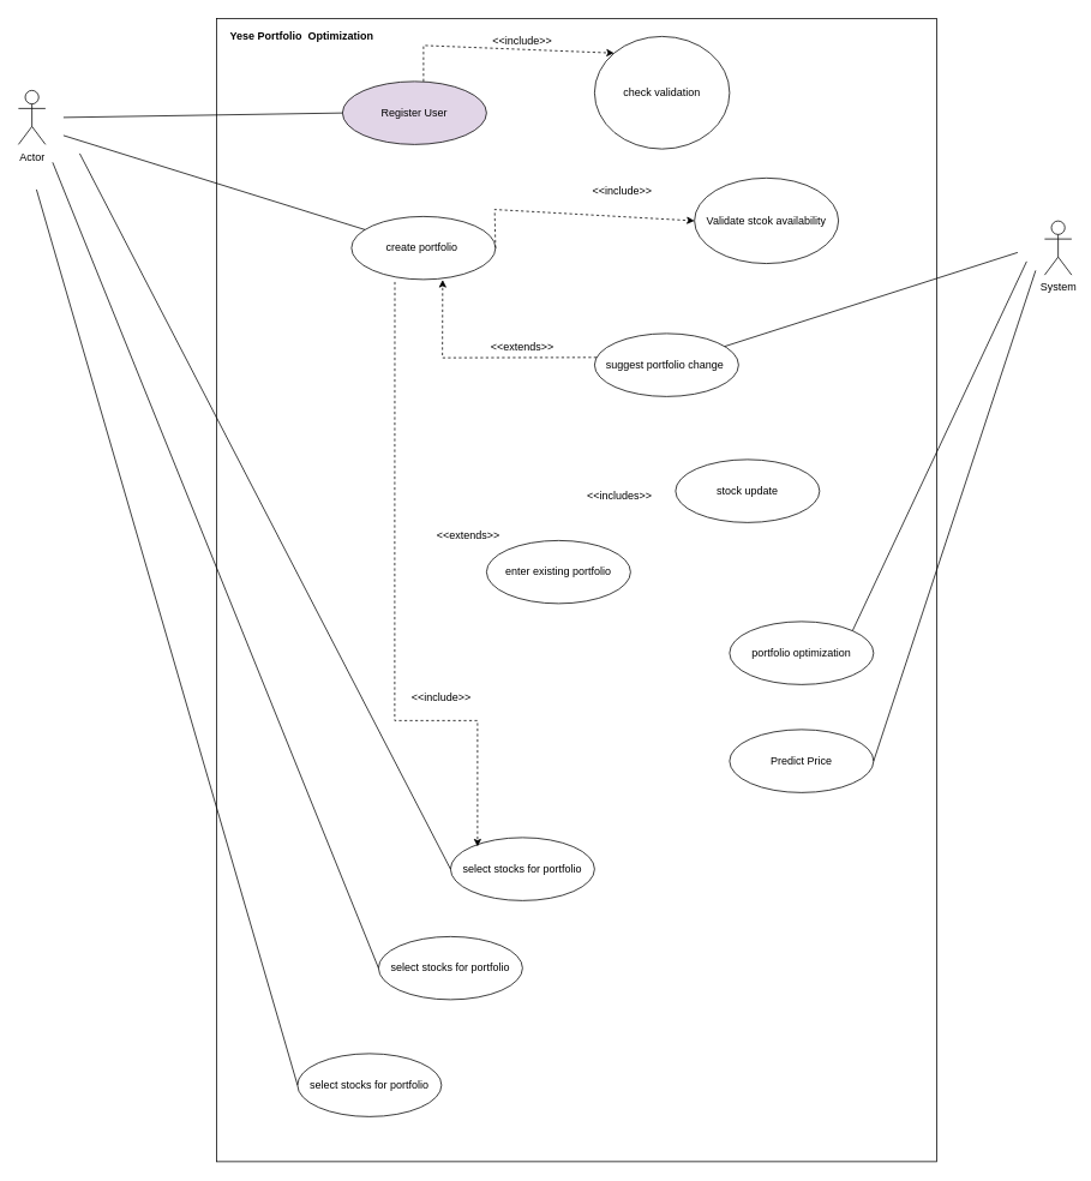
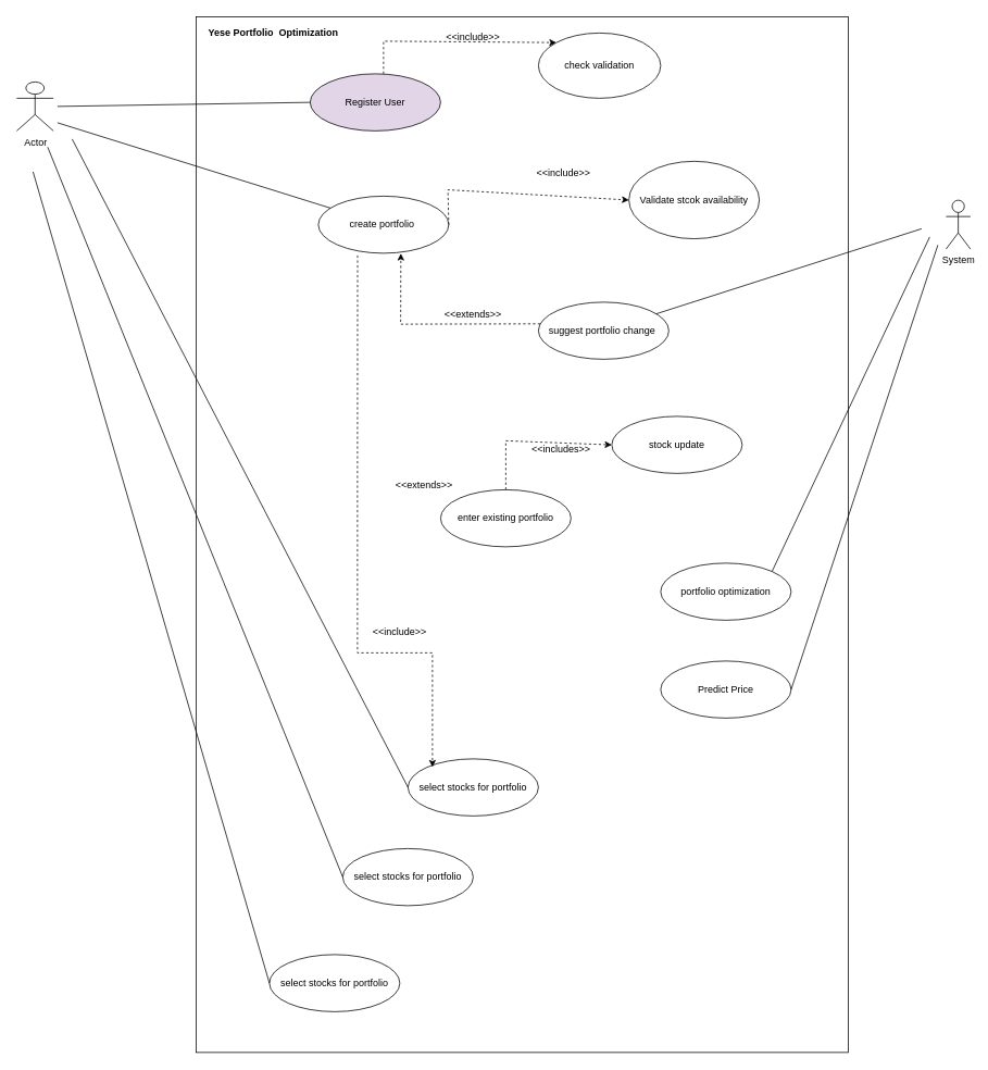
  <mxCell id="0" />
  <mxCell id="1" parent="0" />
- <mxCell id="2" value="Actor" style="shape=umlActor;verticalLabelPosition=bottom;verticalAlign=top;html=1;outlineConnect=0;" vertex="1" parent="1"><mxGeometry x="20" y="100" width="30" height="60" as="geometry" /></mxCell>
+ <mxCell id="2" value="Actor" style="shape=umlActor;verticalLabelPosition=bottom;verticalAlign=top;html=1;outlineConnect=0;" vertex="1" parent="1"><mxGeometry x="20" y="100" width="45" height="60" as="geometry" /></mxCell>
  <mxCell id="3" value="" style="rounded=0;whiteSpace=wrap;html=1;" vertex="1" parent="1"><mxGeometry x="240" y="20" width="800" height="1270" as="geometry" /></mxCell>
  <mxCell id="4" value="Register User" style="ellipse;whiteSpace=wrap;html=1;fillColor=#e1d5e7;" vertex="1" parent="1"><mxGeometry x="380" y="90" width="160" height="70" as="geometry" /></mxCell>
  <mxCell id="5" value="&lt;b&gt;Yese Portfolio&amp;nbsp; Optimization&lt;/b&gt;" style="text;html=1;strokeColor=none;fillColor=none;align=center;verticalAlign=middle;whiteSpace=wrap;rounded=0;" vertex="1" parent="1"><mxGeometry x="250" y="25" width="170" height="30" as="geometry" /></mxCell>
  <mxCell id="6" value="" style="endArrow=none;html=1;rounded=0;entryX=0;entryY=0.5;entryDx=0;entryDy=0;" edge="1" parent="1" target="4"><mxGeometry width="50" height="50" relative="1" as="geometry"><mxPoint x="70" y="130" as="sourcePoint" /><mxPoint x="130" y="110" as="targetPoint" /></mxGeometry></mxCell>
  <mxCell id="7" value="" style="endArrow=classic;html=1;rounded=0;entryX=0;entryY=0;entryDx=0;entryDy=0;dashed=1;" edge="1" parent="1" target="8"><mxGeometry width="50" height="50" relative="1" as="geometry"><mxPoint x="470" y="90" as="sourcePoint" /><mxPoint x="520" y="40" as="targetPoint" /><Array as="points"><mxPoint x="470" y="50" /></Array></mxGeometry></mxCell>
- <mxCell id="8" value="check validation" style="ellipse;whiteSpace=wrap;html=1;" vertex="1" parent="1"><mxGeometry x="660" y="40" width="150" height="125" as="geometry" /></mxCell>
+ <mxCell id="8" value="check validation" style="ellipse;whiteSpace=wrap;html=1;" vertex="1" parent="1"><mxGeometry x="660" y="40" width="150" height="80" as="geometry" /></mxCell>
  <mxCell id="9" value="&amp;lt;&amp;lt;include&amp;gt;&amp;gt;" style="text;html=1;strokeColor=none;fillColor=none;align=center;verticalAlign=middle;whiteSpace=wrap;rounded=0;" vertex="1" parent="1"><mxGeometry x="550" y="30" width="60" height="30" as="geometry" /></mxCell>
  <mxCell id="10" value="create portfolio&amp;nbsp;" style="ellipse;whiteSpace=wrap;html=1;" vertex="1" parent="1"><mxGeometry x="390" y="240" width="160" height="70" as="geometry" /></mxCell>
  <mxCell id="11" value="suggest portfolio change&amp;nbsp;" style="ellipse;whiteSpace=wrap;html=1;" vertex="1" parent="1"><mxGeometry x="660" y="370" width="160" height="70" as="geometry" /></mxCell>
  <mxCell id="12" value="select stocks for portfolio" style="ellipse;whiteSpace=wrap;html=1;" vertex="1" parent="1"><mxGeometry x="500" y="930" width="160" height="70" as="geometry" /></mxCell>
  <mxCell id="13" value="" style="endArrow=none;html=1;rounded=0;" edge="1" parent="1" target="10"><mxGeometry width="50" height="50" relative="1" as="geometry"><mxPoint x="70" y="150" as="sourcePoint" /><mxPoint x="390" y="135" as="targetPoint" /></mxGeometry></mxCell>
  <mxCell id="14" value="System" style="shape=umlActor;verticalLabelPosition=bottom;verticalAlign=top;html=1;outlineConnect=0;" vertex="1" parent="1"><mxGeometry x="1160" y="245" width="30" height="60" as="geometry" /></mxCell>
  <mxCell id="15" value="" style="endArrow=none;html=1;rounded=0;" edge="1" parent="1" source="11"><mxGeometry width="50" height="50" relative="1" as="geometry"><mxPoint x="550" y="280" as="sourcePoint" /><mxPoint x="1130" y="280" as="targetPoint" /></mxGeometry></mxCell>
  <mxCell id="16" value="" style="endArrow=classic;html=1;rounded=0;entryX=0.633;entryY=1.005;entryDx=0;entryDy=0;dashed=1;exitX=0.5;exitY=1;exitDx=0;exitDy=0;entryPerimeter=0;" edge="1" parent="1" target="10"><mxGeometry width="50" height="50" relative="1" as="geometry"><mxPoint x="662.221" y="396.581" as="sourcePoint" /><mxPoint x="450" y="435" as="targetPoint" /><Array as="points"><mxPoint x="491" y="397" /></Array></mxGeometry></mxCell>
  <mxCell id="17" value="&amp;lt;&amp;lt;extends&amp;gt;&amp;gt;" style="text;html=1;strokeColor=none;fillColor=none;align=center;verticalAlign=middle;whiteSpace=wrap;rounded=0;" vertex="1" parent="1"><mxGeometry x="550" y="370" width="60" height="30" as="geometry" /></mxCell>
  <mxCell id="18" value="" style="endArrow=classic;html=1;rounded=0;dashed=1;exitX=0.301;exitY=1.039;exitDx=0;exitDy=0;exitPerimeter=0;" edge="1" parent="1" source="10"><mxGeometry width="50" height="50" relative="1" as="geometry"><mxPoint x="390" y="390" as="sourcePoint" /><mxPoint x="530" y="940" as="targetPoint" /><Array as="points"><mxPoint x="438" y="600" /><mxPoint x="438" y="800" /><mxPoint x="530" y="800" /></Array></mxGeometry></mxCell>
  <mxCell id="19" value="&amp;lt;&amp;lt;include&amp;gt;&amp;gt;" style="text;html=1;strokeColor=none;fillColor=none;align=center;verticalAlign=middle;whiteSpace=wrap;rounded=0;" vertex="1" parent="1"><mxGeometry x="460" y="760" width="60" height="30" as="geometry" /></mxCell>
  <mxCell id="20" value="Validate stcok availability" style="ellipse;whiteSpace=wrap;html=1;" vertex="1" parent="1"><mxGeometry x="771" y="197.27" width="160" height="95" as="geometry" /></mxCell>
  <mxCell id="21" value="" style="endArrow=classic;html=1;rounded=0;entryX=0;entryY=0.5;entryDx=0;entryDy=0;dashed=1;exitX=1;exitY=0.5;exitDx=0;exitDy=0;" edge="1" parent="1" target="20" source="10"><mxGeometry width="50" height="50" relative="1" as="geometry"><mxPoint x="549.16" y="30" as="sourcePoint" /><mxPoint x="693.221" y="193.851" as="targetPoint" /><Array as="points"><mxPoint x="549" y="232.27" /></Array></mxGeometry></mxCell>
  <mxCell id="22" value="&amp;lt;&amp;lt;include&amp;gt;&amp;gt;" style="text;html=1;strokeColor=none;fillColor=none;align=center;verticalAlign=middle;whiteSpace=wrap;rounded=0;" vertex="1" parent="1"><mxGeometry x="661" y="197.27" width="60" height="30" as="geometry" /></mxCell>
  <mxCell id="23" value="portfolio optimization" style="ellipse;whiteSpace=wrap;html=1;" vertex="1" parent="1"><mxGeometry x="810" y="690" width="160" height="70" as="geometry" /></mxCell>
  <mxCell id="24" value="Predict Price" style="ellipse;whiteSpace=wrap;html=1;" vertex="1" parent="1"><mxGeometry x="810" y="810" width="160" height="70" as="geometry" /></mxCell>
  <mxCell id="25" value="select stocks for portfolio" style="ellipse;whiteSpace=wrap;html=1;" vertex="1" parent="1"><mxGeometry x="420" y="1040" width="160" height="70" as="geometry" /></mxCell>
  <mxCell id="26" value="select stocks for portfolio" style="ellipse;whiteSpace=wrap;html=1;" vertex="1" parent="1"><mxGeometry x="330" y="1170" width="160" height="70" as="geometry" /></mxCell>
  <mxCell id="27" value="" style="endArrow=none;html=1;rounded=0;entryX=0;entryY=0.5;entryDx=0;entryDy=0;" edge="1" parent="1" target="25"><mxGeometry width="50" height="50" relative="1" as="geometry"><mxPoint x="58" y="179.9" as="sourcePoint" /><mxPoint x="392.776" y="284.634" as="targetPoint" /></mxGeometry></mxCell>
  <mxCell id="28" value="" style="endArrow=none;html=1;rounded=0;entryX=0;entryY=0.5;entryDx=0;entryDy=0;" edge="1" parent="1" target="26"><mxGeometry width="50" height="50" relative="1" as="geometry"><mxPoint x="40" y="210" as="sourcePoint" /><mxPoint x="482" y="952.37" as="targetPoint" /></mxGeometry></mxCell>
  <mxCell id="29" value="" style="endArrow=none;html=1;rounded=0;entryX=0;entryY=0.5;entryDx=0;entryDy=0;" edge="1" parent="1" target="12"><mxGeometry width="50" height="50" relative="1" as="geometry"><mxPoint x="88" y="170" as="sourcePoint" /><mxPoint x="530" y="840" as="targetPoint" /></mxGeometry></mxCell>
  <mxCell id="30" value="" style="endArrow=none;html=1;rounded=0;exitX=1;exitY=0;exitDx=0;exitDy=0;" edge="1" parent="1" source="23"><mxGeometry width="50" height="50" relative="1" as="geometry"><mxPoint x="814.535" y="394.316" as="sourcePoint" /><mxPoint x="1140" y="290" as="targetPoint" /></mxGeometry></mxCell>
  <mxCell id="31" value="" style="endArrow=none;html=1;rounded=0;exitX=1;exitY=0.5;exitDx=0;exitDy=0;" edge="1" parent="1" source="24"><mxGeometry width="50" height="50" relative="1" as="geometry"><mxPoint x="956.569" y="710.251" as="sourcePoint" /><mxPoint x="1150" y="300" as="targetPoint" /></mxGeometry></mxCell>
  <mxCell id="32" value="enter existing portfolio" style="ellipse;whiteSpace=wrap;html=1;" vertex="1" parent="1"><mxGeometry x="540" y="600" width="160" height="70" as="geometry" /></mxCell>
  <mxCell id="33" value="&amp;lt;&amp;lt;extends&amp;gt;&amp;gt;" style="text;html=1;strokeColor=none;fillColor=none;align=center;verticalAlign=middle;whiteSpace=wrap;rounded=0;" vertex="1" parent="1"><mxGeometry x="490" y="580" width="60" height="30" as="geometry" /></mxCell>
  <mxCell id="34" value="stock update" style="ellipse;whiteSpace=wrap;html=1;" vertex="1" parent="1"><mxGeometry x="750" y="510" width="160" height="70" as="geometry" /></mxCell>
+ <mxCell id="35" value="" style="endArrow=classic;html=1;rounded=0;entryX=0;entryY=0.5;entryDx=0;entryDy=0;dashed=1;exitX=0.5;exitY=0;exitDx=0;exitDy=0;" edge="1" parent="1" source="32" target="34"><mxGeometry width="50" height="50" relative="1" as="geometry"><mxPoint x="477.68" y="310" as="sourcePoint" /><mxPoint x="562.591" y="633.562" as="targetPoint" /><Array as="points"><mxPoint x="620" y="540" /></Array></mxGeometry></mxCell>
  <mxCell id="36" value="&amp;lt;&amp;lt;includes&amp;gt;&amp;gt;" style="text;html=1;strokeColor=none;fillColor=none;align=center;verticalAlign=middle;whiteSpace=wrap;rounded=0;" vertex="1" parent="1"><mxGeometry x="657.5" y="535.98" width="60" height="30" as="geometry" /></mxCell>
